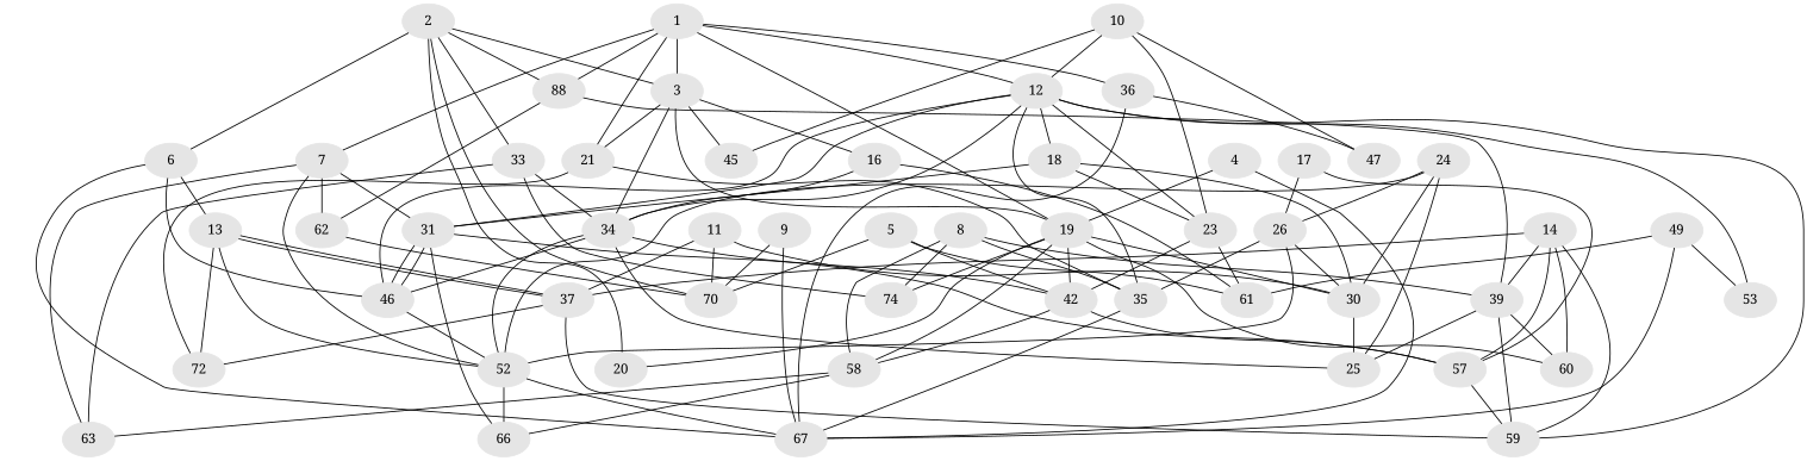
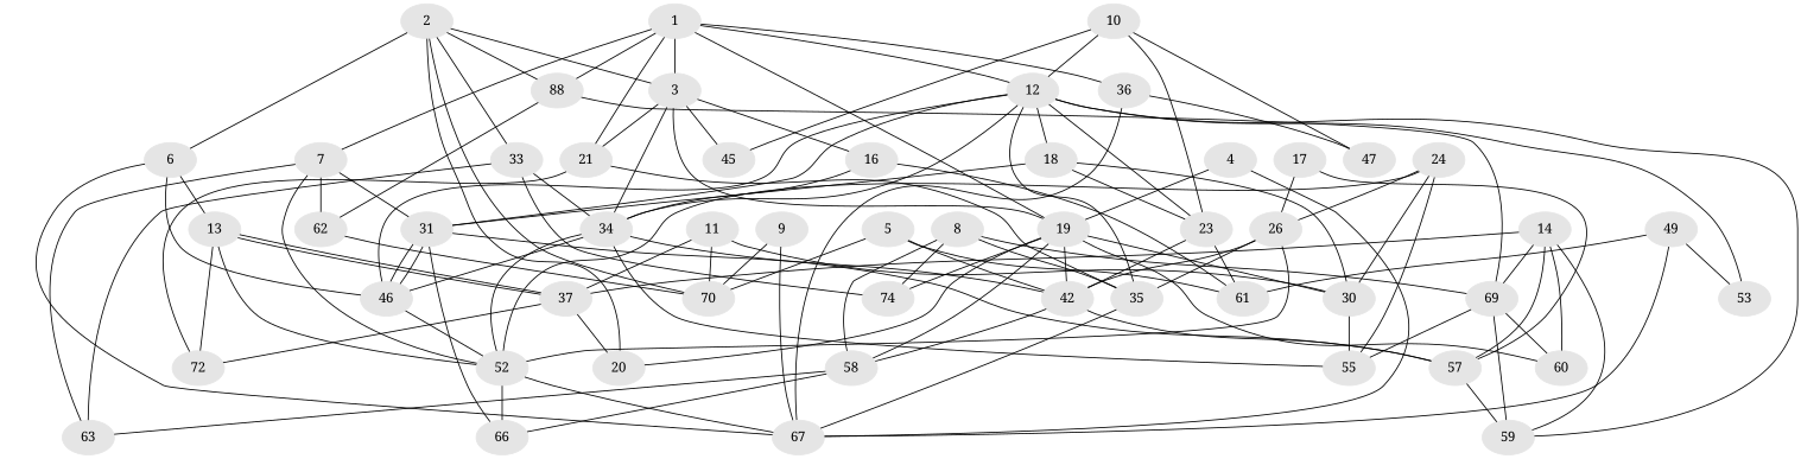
  graph {
    fontname="Noto Serif"
    node [color=gray90 fontname="Noto Serif" style=filled]
    edge [fontname="Noto Serif"]
    1 [super="+27"]
    3
    7
    12 [super="+25+15"]
    19 [super="+29+48"]
    21 [super="+22"]
    36
    n8 [label=88]
    16
    34 [super="+44+41"]
    45
    31 [super="+73"]
    52 [super="+75+65"]
    62
    63
    46
    35
    23 [super="+54"]
    18 [super="+56"]
    53
    59
    20
    42
    58
    74
    30 [super="+32"]
    60
    72
    67
    47
-   39
+   39 [label=69]
    2 [super="+68"]
    6 [super="+50"]
    33
    70
    13
    61 [super="+69"]
-   55 [label=25]
+   55
    4
    5
    57
    37
    66
    8 [super="+71"]
    9
    10
    11
    14 [super="+40"]
    26 [super="+51+28"]
    17
    24
    49
    1 -- 3
    1 -- 7
    1 -- 12
    1 -- 19
    1 -- 21
    1 -- 36
    1 -- n8
    3 -- 19
    3 -- 21
    3 -- 16
    3 -- 34
    3 -- 45
    7 -- 31
    7 -- 52
    7 -- 62
    7 -- 63
    12 -- 34
    12 -- 31
    12 -- 46
    12 -- 35
    12 -- 23
    12 -- 18
    12 -- 53
    12 -- 59
    19 -- 20
    19 -- 42
    19 -- 58
    19 -- 74
    19 -- 30
    19 -- 60
    21 -- 35
    21 -- 72
    36 -- 67
    36 -- 47
    n8 -- 62
    n8 -- 39
    16 -- 34
    16 -- 61
    34 -- 52
    34 -- 46
    34 -- 42
    34 -- 55
    31 -- 46
    31 -- 46
    31 -- 57
    31 -- 66
    52 -- 67
    52 -- 66
    62 -- 70
    46 -- 52
    35 -- 67
    23 -- 42
    23 -- 61
    18 -- 31
    18 -- 23
    18 -- 30
    42 -- 58
    42 -- 57
    58 -- 63
    58 -- 66
    30 -- 55 [weight=2]
    39 -- 59
    39 -- 60
    39 -- 55
    2 -- 3
    2 -- n8
    2 -- 20
    2 -- 6 [weight=2]
    2 -- 33
    2 -- 70
    6 -- 46 [weight=2]
    6 -- 67
    6 -- 13
    33 -- 34
    33 -- 63
    33 -- 74
    13 -- 52
    13 -- 72
    13 -- 37
    13 -- 37
    4 -- 19
    4 -- 67
    5 -- 42
    5 -- 70
    5 -- 61
    57 -- 59
-   37 -- 59
+   37 -- 20
    37 -- 72
    8 -- 35
    8 -- 58
    8 -- 74
    8 -- 39
    9 -- 67
    9 -- 70
    10 -- 12
    10 -- 45
    10 -- 23
    10 -- 47
    11 -- 30
    11 -- 70
    11 -- 37
    14 -- 59
    14 -- 60
    14 -- 39
    14 -- 57
    14 -- 37
    26 -- 52
    26 -- 35
-   26 -- 30
+   26 -- 42
    17 -- 57
    17 -- 26
    24 -- 52 [weight=2]
    24 -- 30
    24 -- 55
    24 -- 26
    49 -- 53
    49 -- 67
    49 -- 61
  }
